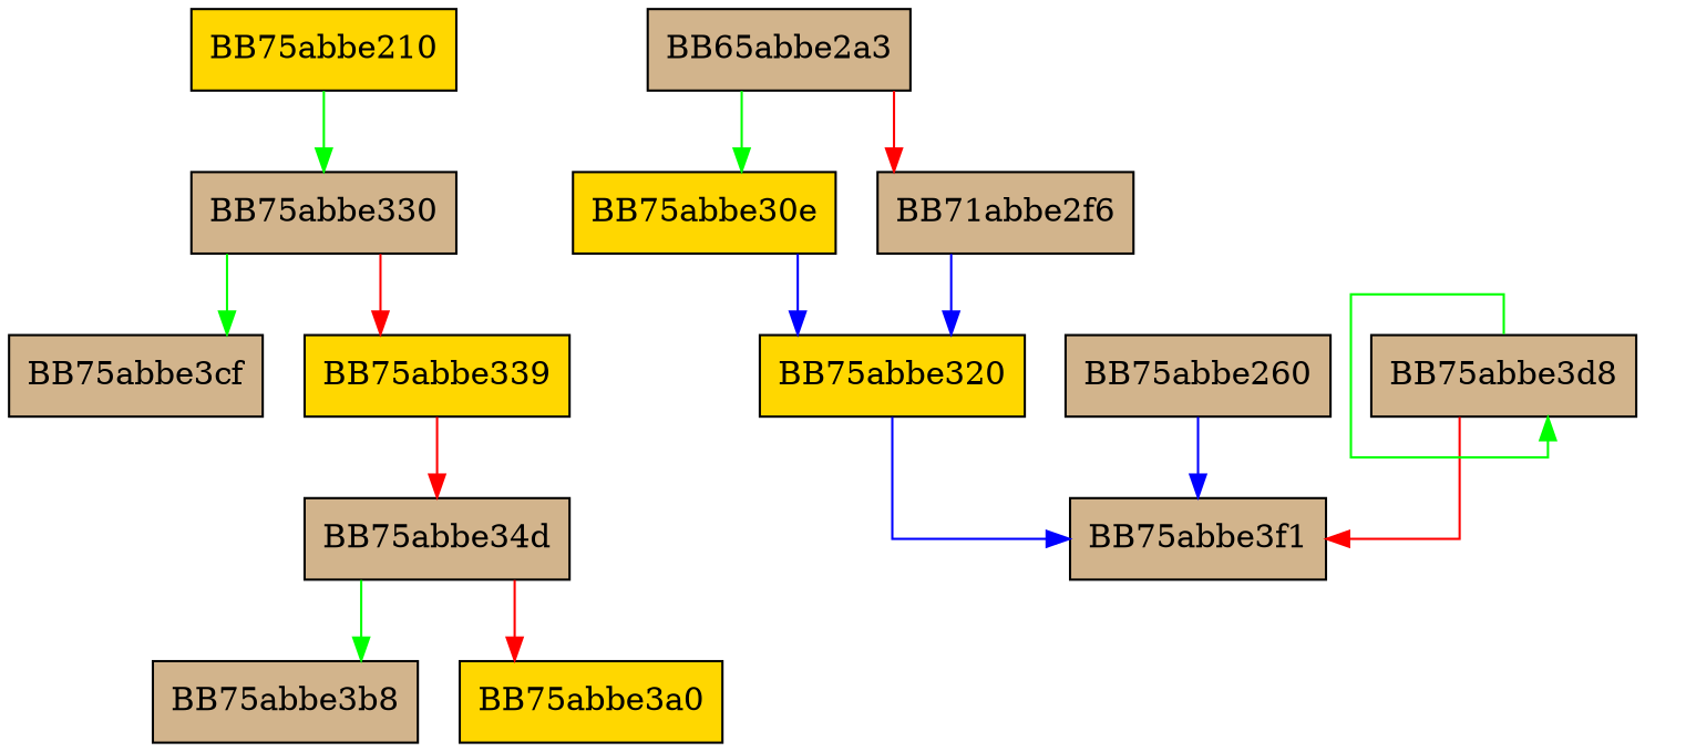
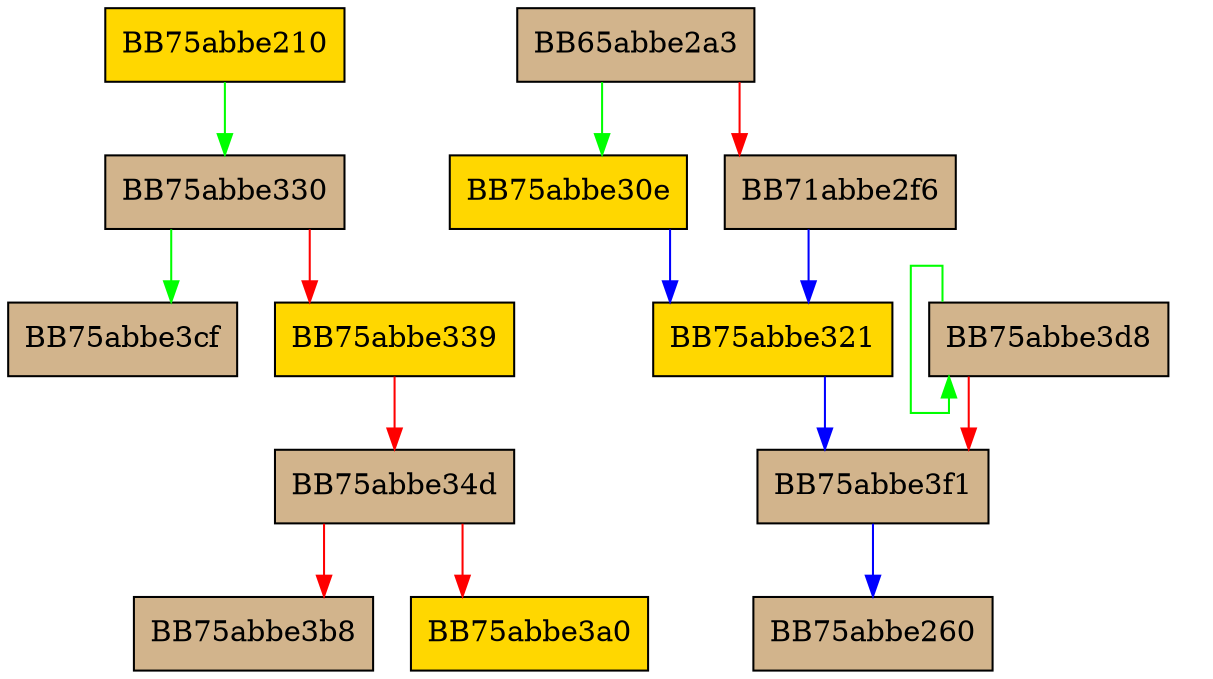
  digraph {
    splines=ortho
    node [fillcolor=tan shape=box style=filled]
    edge [color=green]
    BB75abbe210 [fillcolor=gold]
    BB75abbe330
    BB75abbe3cf
    BB75abbe339 [fillcolor=gold]
    BB75abbe34d
    n6 [label=BB65abbe2a3]
    BB75abbe30e [fillcolor=gold]
    n8 [label=BB71abbe2f6]
    BB75abbe260
    BB75abbe3f1
-   BB75abbe320 [fillcolor=gold]
+   BB75abbe320 [fillcolor=gold label=BB75abbe321]
    BB75abbe3d8
    BB75abbe3b8
    BB75abbe3a0 [fillcolor=gold]
    BB75abbe210 -> BB75abbe330
    BB75abbe330 -> BB75abbe3cf
    BB75abbe330 -> BB75abbe339 [color=red]
    BB75abbe339 -> BB75abbe34d [color=red]
-   BB75abbe34d -> BB75abbe3b8
+   BB75abbe34d -> BB75abbe3b8 [color=red]
    BB75abbe34d -> BB75abbe3a0 [color=red]
    n6 -> BB75abbe30e
    n6 -> n8 [color=red]
    BB75abbe30e -> BB75abbe320 [color=blue]
    n8 -> BB75abbe320 [color=blue]
-   BB75abbe260 -> BB75abbe3f1 [color=blue]
+   BB75abbe3f1 -> BB75abbe260 [color=blue]
    BB75abbe320 -> BB75abbe3f1 [color=blue]
    BB75abbe3d8 -> BB75abbe3f1 [color=red]
    BB75abbe3d8 -> BB75abbe3d8
  }
